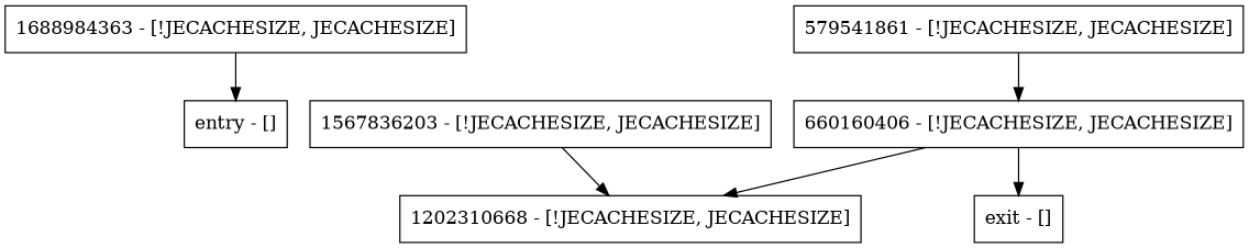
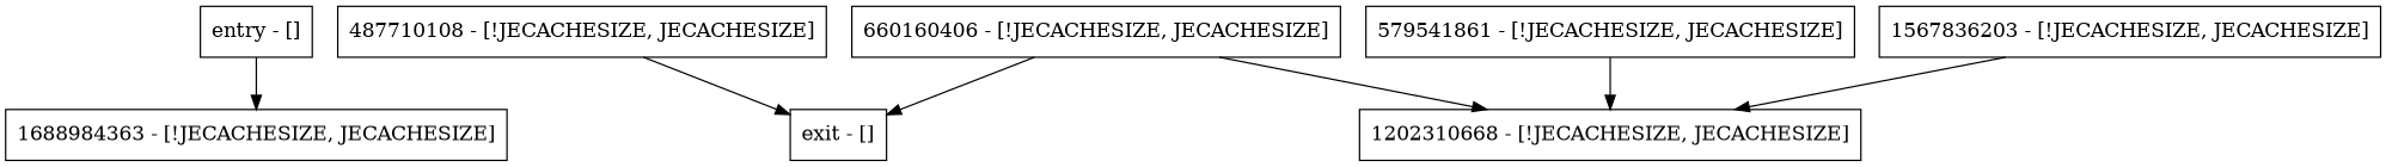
  digraph {
    node [shape=record]
    n1 [label="entry - []"]
    n2 [label="1688984363 - [!JECACHESIZE, JECACHESIZE]"]
    n3 [label="exit - []"]
+   n4 [label="487710108 - [!JECACHESIZE, JECACHESIZE]"]
    n5 [label="579541861 - [!JECACHESIZE, JECACHESIZE]"]
    n6 [label="660160406 - [!JECACHESIZE, JECACHESIZE]"]
    n7 [label="1202310668 - [!JECACHESIZE, JECACHESIZE]"]
    n8 [label="1567836203 - [!JECACHESIZE, JECACHESIZE]"]
-   n2 -> n1
-   n5 -> n6
+   n1 -> n2
+   n4 -> n3
+   n5 -> n7
    n6 -> n3
    n6 -> n7
    n8 -> n7
  }
